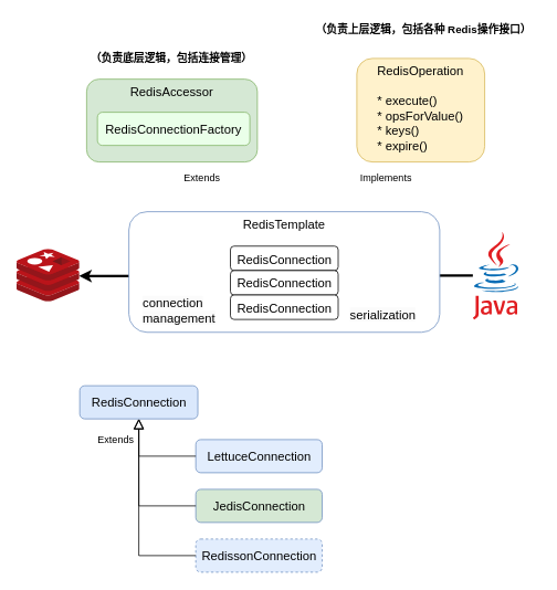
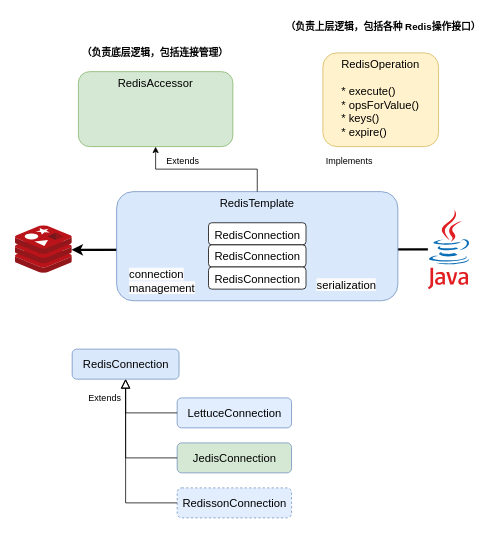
  <mxCell id="0" />
  <mxCell id="1" parent="0" />
  <mxCell id="2" value="" style="endArrow=classic;html=1;rounded=0;fontSize=15;entryX=0.989;entryY=0.51;entryDx=0;entryDy=0;entryPerimeter=0;strokeWidth=3;" parent="1" source="5" target="4" edge="1"><mxGeometry width="50" height="50" relative="1" as="geometry"><mxPoint x="410" y="355" as="sourcePoint" /><mxPoint x="360" y="465" as="targetPoint" /></mxGeometry></mxCell>
- <mxCell id="3" value="&lt;font style=&quot;font-size: 15px;&quot;&gt;RedisTemplate&lt;/font&gt;" style="rounded=1;whiteSpace=wrap;html=1;verticalAlign=top;fillColor=#ffffff;strokeColor=#6c8ebf;" parent="1" vertex="1"><mxGeometry x="155" y="255" width="375" height="145.5" as="geometry" /></mxCell>
+ <mxCell id="3" value="&lt;font style=&quot;font-size: 15px;&quot;&gt;RedisTemplate&lt;/font&gt;" style="rounded=1;whiteSpace=wrap;html=1;verticalAlign=top;fillColor=#dae8fc;strokeColor=#6c8ebf;" parent="1" vertex="1"><mxGeometry x="155" y="255" width="375" height="145.5" as="geometry" /></mxCell>
  <mxCell id="4" value="" style="sketch=0;aspect=fixed;html=1;points=[];align=center;image;fontSize=12;image=img/lib/mscae/Cache_Redis_Product.svg;" parent="1" vertex="1"><mxGeometry x="20" y="300.2" width="75.71" height="63.6" as="geometry" /></mxCell>
  <mxCell id="5" value="" style="dashed=0;outlineConnect=0;html=1;align=center;labelPosition=center;verticalLabelPosition=bottom;verticalAlign=top;shape=mxgraph.weblogos.java" parent="1" vertex="1"><mxGeometry x="570" y="279" width="56.1" height="106" as="geometry" /></mxCell>
  <mxCell id="6" value="&lt;font style=&quot;font-size: 15px;&quot;&gt;RedisConnection&lt;/font&gt;" style="rounded=1;whiteSpace=wrap;html=1;verticalAlign=top;" parent="1" vertex="1"><mxGeometry x="277.5" y="296.5" width="130" height="29.5" as="geometry" /></mxCell>
  <mxCell id="7" value="&lt;span style=&quot;color: rgb(0, 0, 0); font-family: Helvetica; font-size: 15px; font-style: normal; font-variant-ligatures: normal; font-variant-caps: normal; font-weight: 400; letter-spacing: normal; orphans: 2; text-align: center; text-indent: 0px; text-transform: none; widows: 2; word-spacing: 0px; -webkit-text-stroke-width: 0px; background-color: rgb(251, 251, 251); text-decoration-thickness: initial; text-decoration-style: initial; text-decoration-color: initial; float: none; display: inline !important;&quot;&gt;connection&lt;br&gt;management&lt;/span&gt;" style="text;whiteSpace=wrap;html=1;fontSize=15;" parent="1" vertex="1"><mxGeometry x="170" y="350.25" width="120" height="40" as="geometry" /></mxCell>
  <mxCell id="8" value="&lt;span style=&quot;color: rgb(0, 0, 0); font-family: Helvetica; font-size: 15px; font-style: normal; font-variant-ligatures: normal; font-variant-caps: normal; font-weight: 400; letter-spacing: normal; orphans: 2; text-align: center; text-indent: 0px; text-transform: none; widows: 2; word-spacing: 0px; -webkit-text-stroke-width: 0px; background-color: rgb(251, 251, 251); text-decoration-thickness: initial; text-decoration-style: initial; text-decoration-color: initial; float: none; display: inline !important;&quot;&gt;serialization&lt;/span&gt;" style="text;whiteSpace=wrap;html=1;fontSize=15;" parent="1" vertex="1"><mxGeometry x="420" y="363.8" width="110" height="40" as="geometry" /></mxCell>
  <mxCell id="9" value="&lt;font style=&quot;font-size: 15px;&quot;&gt;RedisConnection&lt;/font&gt;" style="rounded=1;whiteSpace=wrap;html=1;verticalAlign=top;" parent="1" vertex="1"><mxGeometry x="277.5" y="326" width="130" height="29.5" as="geometry" /></mxCell>
  <mxCell id="10" value="&lt;font style=&quot;font-size: 15px;&quot;&gt;RedisConnection&lt;/font&gt;" style="rounded=1;whiteSpace=wrap;html=1;verticalAlign=top;" parent="1" vertex="1"><mxGeometry x="277.5" y="355.5" width="130" height="29.5" as="geometry" /></mxCell>
  <mxCell id="11" value="&lt;font style=&quot;font-size: 15px;&quot;&gt;RedisOperation&lt;br&gt;&lt;br&gt;&lt;div style=&quot;text-align: left;&quot;&gt;&lt;span style=&quot;background-color: initial;&quot;&gt;* execute()&lt;/span&gt;&lt;/div&gt;&lt;div style=&quot;text-align: left;&quot;&gt;&lt;span style=&quot;background-color: initial;&quot;&gt;* opsForValue()&lt;/span&gt;&lt;/div&gt;&lt;div style=&quot;text-align: left;&quot;&gt;&lt;span style=&quot;background-color: initial;&quot;&gt;* keys()&lt;/span&gt;&lt;/div&gt;&lt;div style=&quot;text-align: left;&quot;&gt;&lt;span style=&quot;background-color: initial;&quot;&gt;* expire()&lt;/span&gt;&lt;/div&gt;&lt;/font&gt;" style="rounded=1;whiteSpace=wrap;html=1;verticalAlign=top;fillColor=#fff2cc;strokeColor=#d6b656;" parent="1" vertex="1"><mxGeometry x="430" y="70" width="154.29" height="125" as="geometry" /></mxCell>
+ <mxCell id="12" value="" style="endArrow=classic;html=1;rounded=0;exitX=0.5;exitY=0;exitDx=0;exitDy=0;entryX=0.5;entryY=1;entryDx=0;entryDy=0;edgeStyle=orthogonalEdgeStyle;" parent="1" source="3" target="15" edge="1"><mxGeometry width="50" height="50" relative="1" as="geometry"><mxPoint x="300" y="195" as="sourcePoint" /><mxPoint x="280" y="225" as="targetPoint" /></mxGeometry></mxCell>
  <mxCell id="13" value="Extends" style="text;html=1;align=center;verticalAlign=middle;resizable=0;points=[];autosize=1;strokeColor=none;fillColor=none;" parent="1" vertex="1"><mxGeometry x="207.5" y="199" width="70" height="30" as="geometry" /></mxCell>
  <mxCell id="14" value="Implements" style="text;html=1;align=center;verticalAlign=middle;resizable=0;points=[];autosize=1;strokeColor=none;fillColor=none;" parent="1" vertex="1"><mxGeometry x="420" y="199" width="90" height="30" as="geometry" /></mxCell>
  <mxCell id="15" value="&lt;font style=&quot;font-size: 15px;&quot;&gt;RedisAccessor&lt;/font&gt;" style="rounded=1;whiteSpace=wrap;html=1;verticalAlign=top;fillColor=#d5e8d4;strokeColor=#82b366;" parent="1" vertex="1"><mxGeometry x="104" y="95" width="206" height="100" as="geometry" /></mxCell>
- <mxCell id="16" value="&lt;font style=&quot;font-size: 15px;&quot;&gt;RedisConnectionFactory&lt;/font&gt;" style="rounded=1;whiteSpace=wrap;html=1;verticalAlign=middle;fillColor=#EAFFE9;strokeColor=#82b366;" parent="1" vertex="1"><mxGeometry x="117.05" y="135" width="183.9" height="40" as="geometry" /></mxCell>
  <mxCell id="17" value="&lt;b&gt;&lt;font style=&quot;font-size: 13px;&quot;&gt;（负责底层逻辑，包括连接管理）&lt;/font&gt;&lt;/b&gt;" style="text;html=1;align=center;verticalAlign=middle;resizable=0;points=[];autosize=1;strokeColor=none;fillColor=none;" parent="1" vertex="1"><mxGeometry x="95.71" y="55" width="220" height="30" as="geometry" /></mxCell>
  <mxCell id="18" value="&lt;b&gt;&lt;font style=&quot;font-size: 13px;&quot;&gt;（负责上层逻辑，包括各种 Redis操作接口）&lt;/font&gt;&lt;/b&gt;" style="text;html=1;align=center;verticalAlign=middle;resizable=0;points=[];autosize=1;strokeColor=none;fillColor=none;" parent="1" vertex="1"><mxGeometry x="370" y="20" width="280" height="30" as="geometry" /></mxCell>
  <mxCell id="19" value="&lt;font style=&quot;font-size: 15px;&quot;&gt;RedisConnection&lt;/font&gt;" style="rounded=1;whiteSpace=wrap;html=1;verticalAlign=middle;fillColor=#dae8fc;strokeColor=#6c8ebf;" vertex="1" parent="1"><mxGeometry x="95.71" y="465" width="142.5" height="40" as="geometry" /></mxCell>
  <mxCell id="20" value="&lt;font style=&quot;font-size: 15px;&quot;&gt;LettuceConnection&lt;/font&gt;" style="rounded=1;whiteSpace=wrap;html=1;verticalAlign=middle;fillColor=#E2EDFD;strokeColor=#6c8ebf;" vertex="1" parent="1"><mxGeometry x="235.71" y="530" width="152.5" height="40" as="geometry" /></mxCell>
  <mxCell id="21" value="&lt;font style=&quot;font-size: 15px;&quot;&gt;JedisConnection&lt;/font&gt;" style="rounded=1;whiteSpace=wrap;html=1;verticalAlign=middle;fillColor=#d5e8d4;strokeColor=#6c8ebf;" vertex="1" parent="1"><mxGeometry x="235.71" y="590" width="152.5" height="40" as="geometry" /></mxCell>
  <mxCell id="22" value="&lt;font style=&quot;font-size: 15px;&quot;&gt;RedissonConnection&lt;/font&gt;" style="rounded=1;whiteSpace=wrap;html=1;verticalAlign=middle;fillColor=#E2EDFD;strokeColor=#6c8ebf;dashed=1;" vertex="1" parent="1"><mxGeometry x="235.71" y="650" width="152.5" height="40" as="geometry" /></mxCell>
  <mxCell id="23" value="" style="endArrow=block;html=1;rounded=0;exitX=0;exitY=0.5;exitDx=0;exitDy=0;edgeStyle=orthogonalEdgeStyle;entryX=0.5;entryY=1;entryDx=0;entryDy=0;endFill=0;endSize=10;" edge="1" parent="1" source="20" target="19"><mxGeometry width="50" height="50" relative="1" as="geometry"><mxPoint x="358.21" y="160" as="sourcePoint" /><mxPoint x="115.71" y="360" as="targetPoint" /></mxGeometry></mxCell>
  <mxCell id="24" value="" style="endArrow=block;html=1;rounded=0;exitX=0;exitY=0.5;exitDx=0;exitDy=0;edgeStyle=orthogonalEdgeStyle;entryX=0.5;entryY=1;entryDx=0;entryDy=0;endFill=0;endSize=10;" edge="1" parent="1" source="21" target="19"><mxGeometry width="50" height="50" relative="1" as="geometry"><mxPoint x="245.71" y="560" as="sourcePoint" /><mxPoint x="234.46" y="500" as="targetPoint" /></mxGeometry></mxCell>
  <mxCell id="25" value="" style="endArrow=block;html=1;rounded=0;exitX=0;exitY=0.5;exitDx=0;exitDy=0;edgeStyle=orthogonalEdgeStyle;entryX=0.5;entryY=1;entryDx=0;entryDy=0;endFill=0;endSize=10;" edge="1" parent="1" source="22" target="19"><mxGeometry width="50" height="50" relative="1" as="geometry"><mxPoint x="245.71" y="620" as="sourcePoint" /><mxPoint x="234.46" y="500" as="targetPoint" /></mxGeometry></mxCell>
  <mxCell id="26" value="Extends" style="text;html=1;align=center;verticalAlign=middle;resizable=0;points=[];autosize=1;strokeColor=none;fillColor=none;" vertex="1" parent="1"><mxGeometry x="104" y="515" width="70" height="30" as="geometry" /></mxCell>
